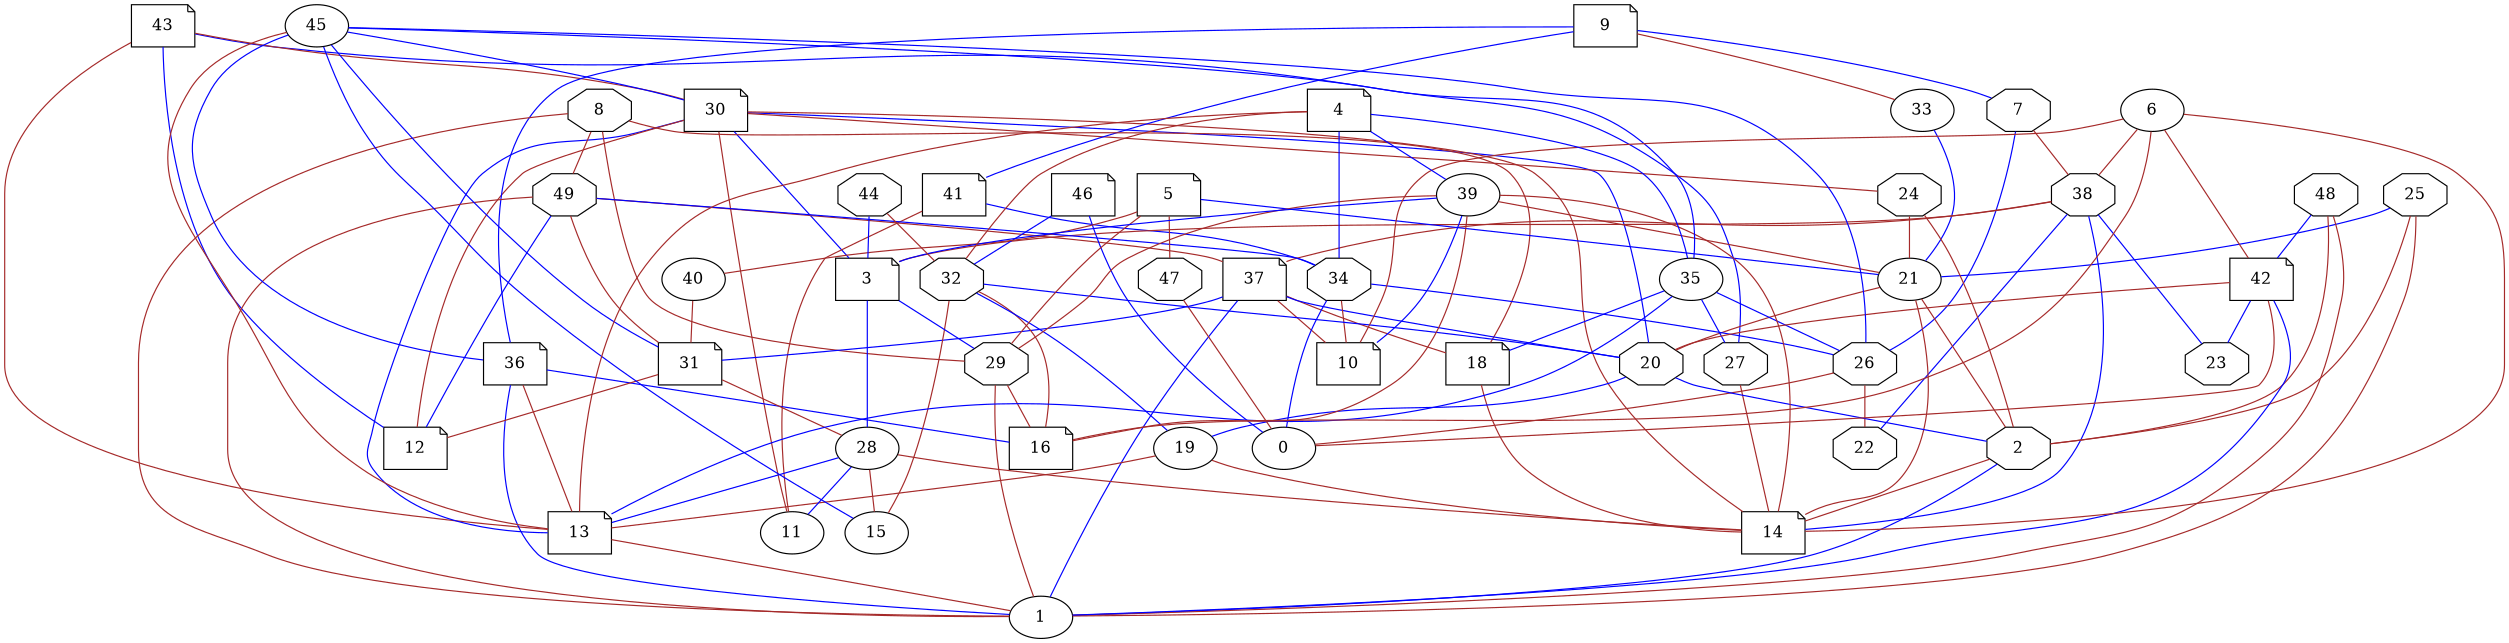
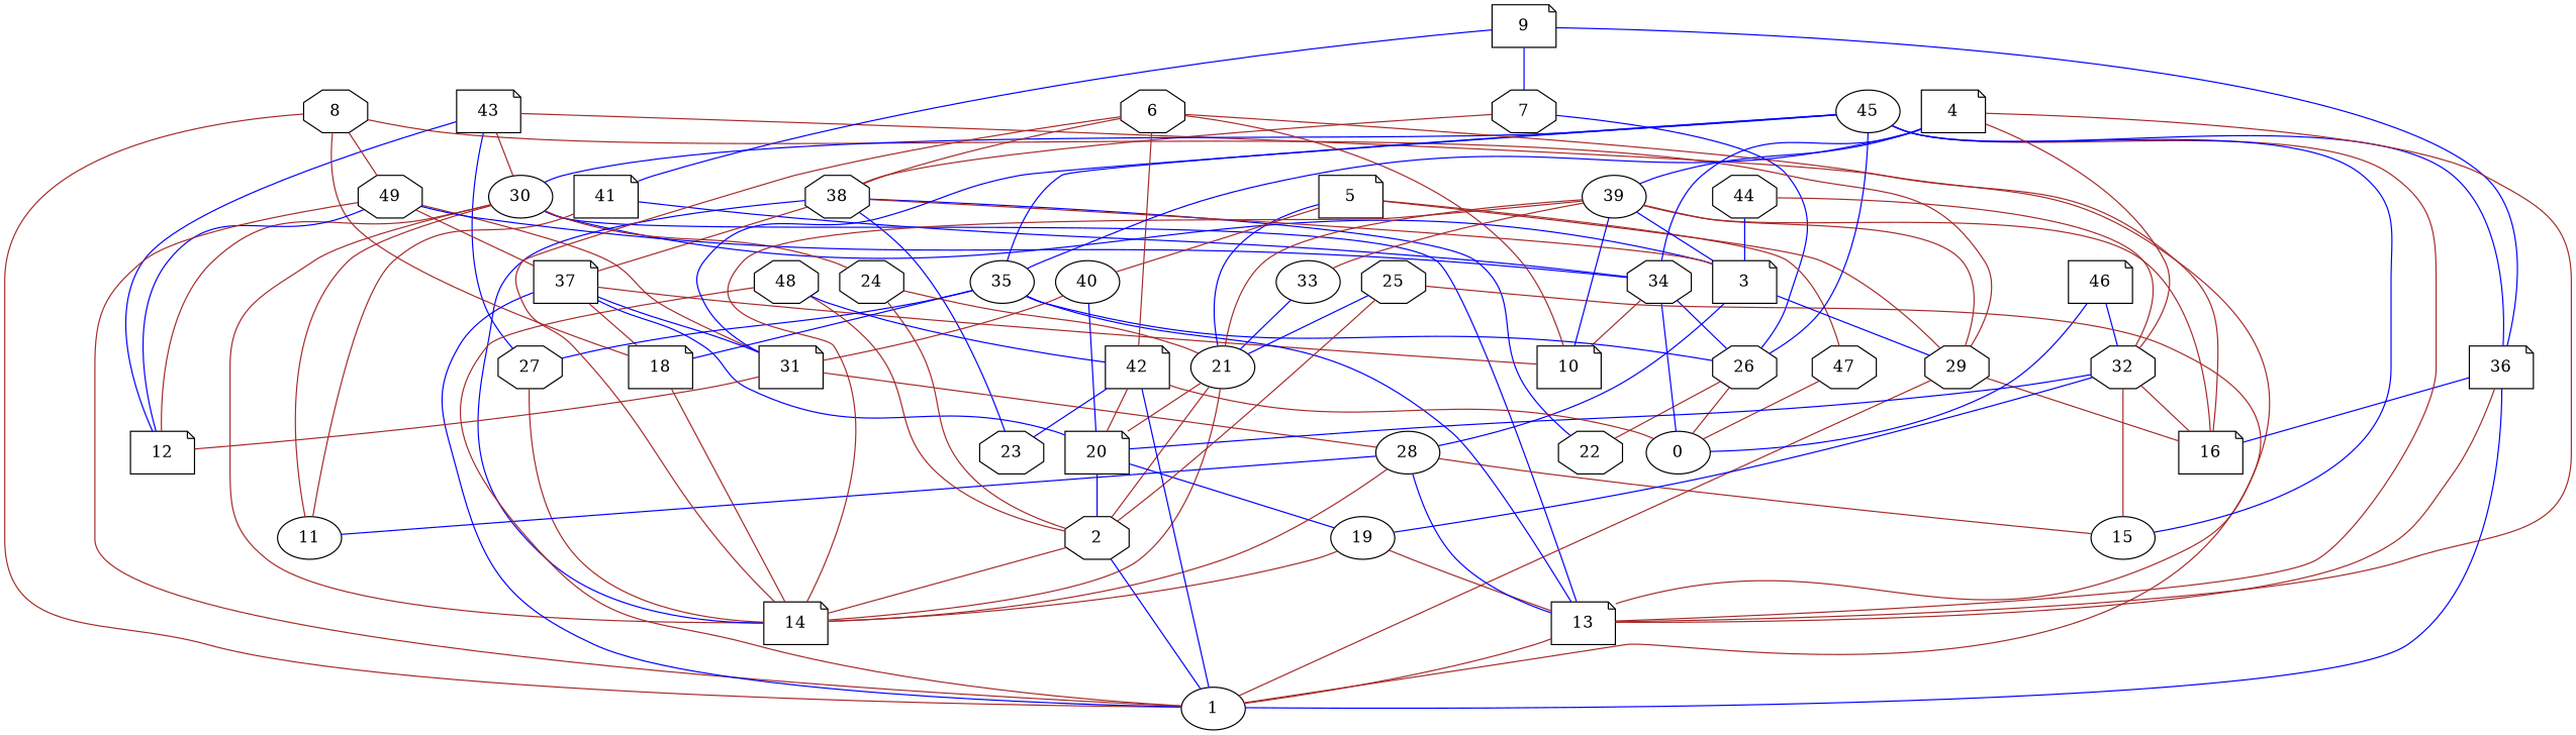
  digraph {
    node [shape=note]
    edge [color=brown dir=none]
    43
    13
    27 [shape=octagon]
-   30
+   30 [shape=ellipse]
    12
    1 [shape=ellipse]
    9
    7 [shape=octagon]
    33 [shape=ellipse]
    41
    36
    38 [shape=octagon]
    26 [shape=octagon]
    21 [shape=ellipse]
    8 [shape=octagon]
    29 [shape=octagon]
    18
    49 [shape=octagon]
    16
    37
-   20 [shape=octagon]
+   20
    10
    31
    14
    47 [shape=octagon]
    0 [shape=ellipse]
    19 [shape=ellipse]
    28 [shape=ellipse]
    15 [shape=ellipse]
    11 [shape=ellipse]
    34 [shape=octagon]
    46
    32 [shape=octagon]
    2 [shape=octagon]
    5
    40 [shape=ellipse]
    35 [shape=ellipse]
    25 [shape=octagon]
    22 [shape=octagon]
    23 [shape=octagon]
    3
    24 [shape=octagon]
    39 [shape=ellipse]
    48 [shape=octagon]
    42
    45 [shape=ellipse]
-   6 [shape=ellipse]
+   6 [shape=octagon]
    4
    44 [shape=octagon]
    subgraph sub_1 {
      43
      13
      27
      30
      12
      1
      9
      7
      33
      41
      36
      38
      26
      21
      8
      29
      18
      49
      16
      37
      20
      10
      31
      14
      47
      0
      19
      28
      15
      11
      34
      46
      32
      2
      5
      40
      35
      25
      22
      23
      3
      24
      39
      48
      42
      45
      6
      4
      44
    }
    43 -> 13
    43 -> 27 [color=blue]
    43 -> 30
    43 -> 12 [color=blue]
    13 -> 1
    27 -> 14
    30 -> 13 [color=blue]
    30 -> 12
-   30 -> 20 [color=blue]
+   40 -> 20 [color=blue]
    30 -> 14
    30 -> 11
    30 -> 3 [color=blue]
    30 -> 24
    9 -> 7 [color=blue]
-   9 -> 33
+   39 -> 33
    9 -> 41 [color=blue]
    9 -> 36 [color=blue]
    7 -> 38
    7 -> 26 [color=blue]
    33 -> 21 [color=blue]
    41 -> 11
    41 -> 34 [color=blue]
    36 -> 13
    36 -> 1 [color=blue]
    36 -> 16 [color=blue]
    38 -> 37
    38 -> 14 [color=blue]
    38 -> 22 [color=blue]
    38 -> 23 [color=blue]
    38 -> 3
    26 -> 0
    26 -> 22
    21 -> 20
    21 -> 14
    21 -> 2
    8 -> 1
    8 -> 29
    8 -> 18
    8 -> 49
    29 -> 1
    29 -> 16
    18 -> 14
    49 -> 12 [color=blue]
    49 -> 1
    49 -> 37
    49 -> 31
    49 -> 34 [color=blue]
    37 -> 1 [color=blue]
    37 -> 18
    37 -> 20 [color=blue]
    37 -> 10
    37 -> 31 [color=blue]
    20 -> 19 [color=blue]
    20 -> 2 [color=blue]
    31 -> 12
    31 -> 28
    47 -> 0
    19 -> 13
    19 -> 14
    28 -> 13 [color=blue]
    28 -> 14
    28 -> 15
    28 -> 11 [color=blue]
    34 -> 26 [color=blue]
    34 -> 10
    34 -> 0 [color=blue]
    46 -> 0 [color=blue]
    46 -> 32 [color=blue]
    32 -> 16
    32 -> 20 [color=blue]
    32 -> 19 [color=blue]
    32 -> 15
    2 -> 1 [color=blue]
    2 -> 14
    5 -> 21 [color=blue]
    5 -> 29
    5 -> 47
    5 -> 40
    40 -> 31
    35 -> 13 [color=blue]
    35 -> 27 [color=blue]
    35 -> 26 [color=blue]
    35 -> 18 [color=blue]
    25 -> 1
    25 -> 21 [color=blue]
    25 -> 2
    3 -> 29 [color=blue]
    3 -> 28 [color=blue]
    24 -> 21
    24 -> 2
    39 -> 21
    39 -> 29
    39 -> 16
    39 -> 10 [color=blue]
    39 -> 14
    39 -> 3 [color=blue]
    48 -> 1
    48 -> 2
    48 -> 42 [color=blue]
    42 -> 1 [color=blue]
    42 -> 20
    42 -> 0
    42 -> 23 [color=blue]
    45 -> 13
    45 -> 30 [color=blue]
    45 -> 36 [color=blue]
    45 -> 26 [color=blue]
    45 -> 31 [color=blue]
    45 -> 15 [color=blue]
    45 -> 35 [color=blue]
    6 -> 38
    6 -> 16
    6 -> 10
    6 -> 14
    6 -> 42
    4 -> 13
    4 -> 34 [color=blue]
    4 -> 32
    4 -> 35 [color=blue]
    4 -> 39 [color=blue]
    44 -> 32
    44 -> 3 [color=blue]
  }
